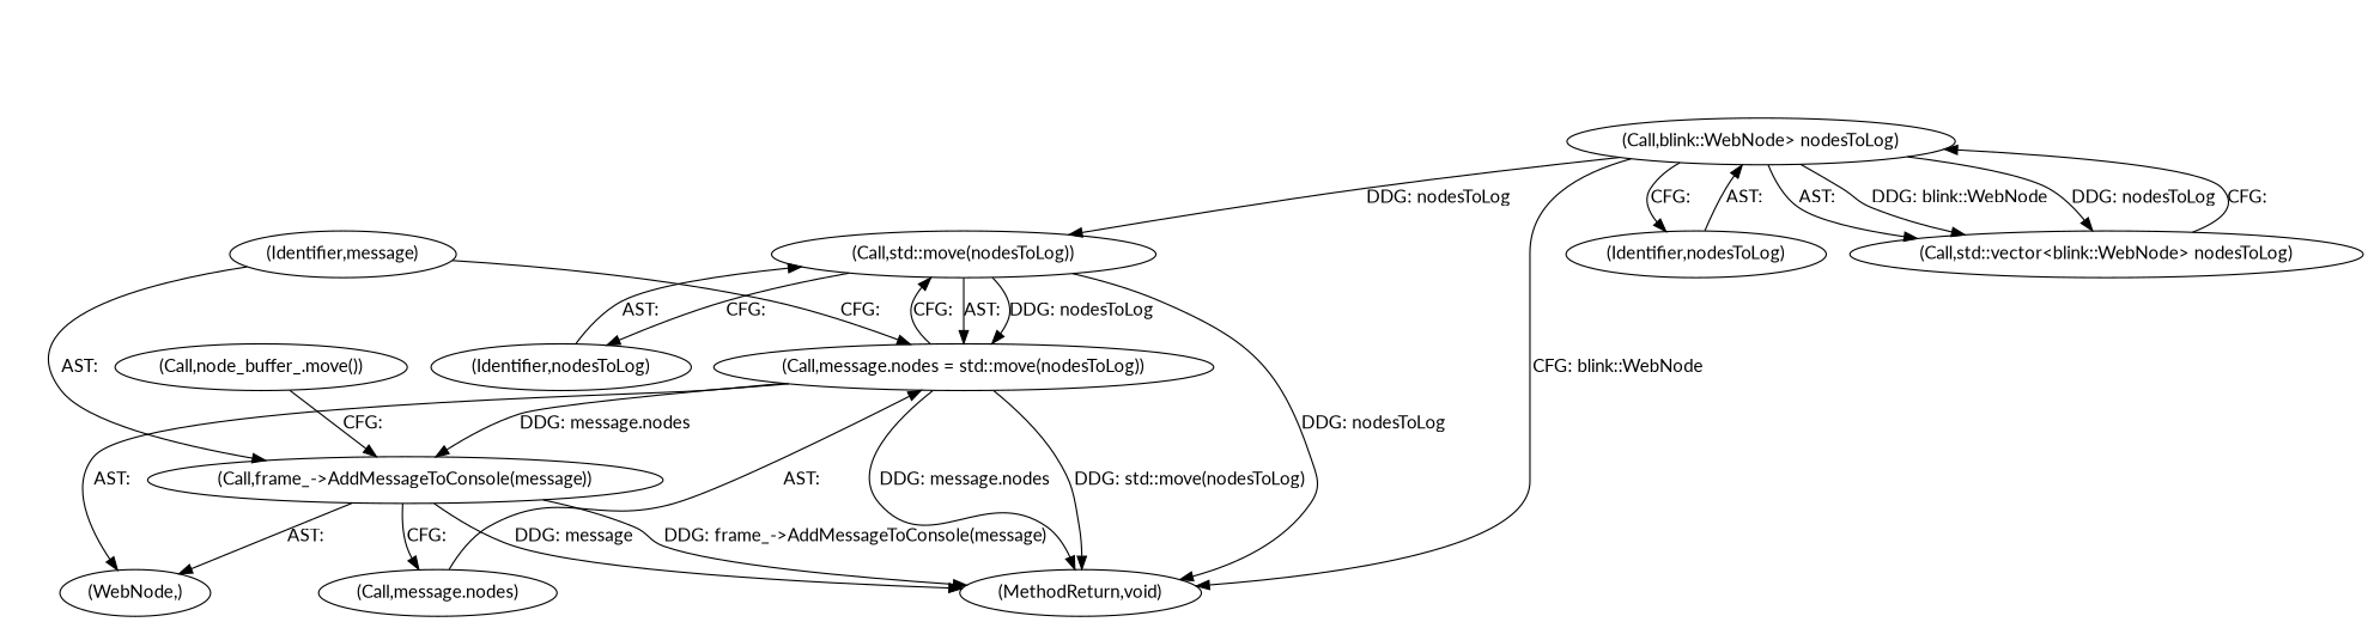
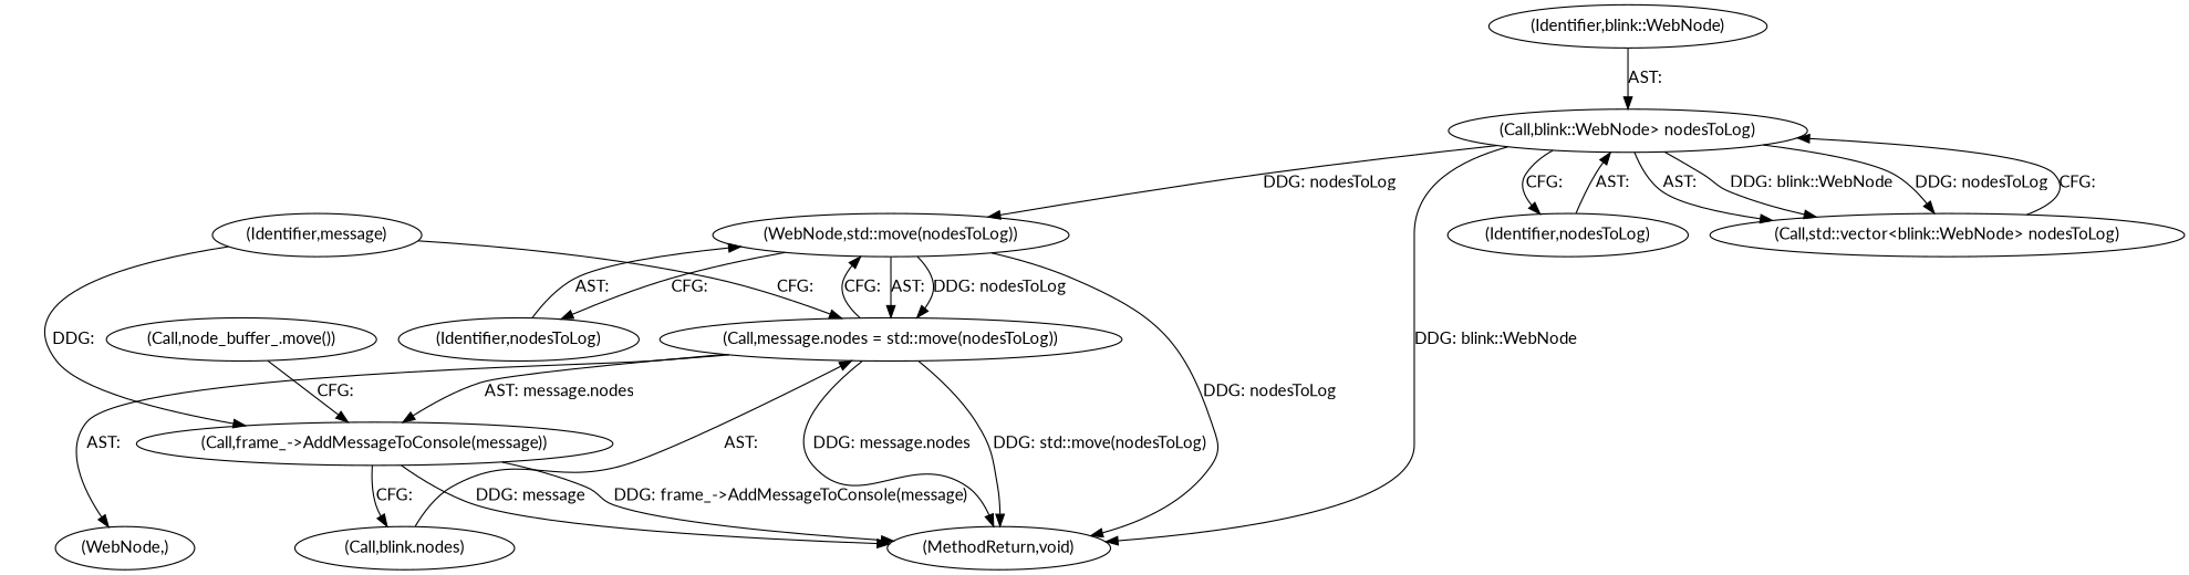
  digraph {
    fontname=Lato
    node [fontname=Lato]
    edge [fontname=Lato]
-   n1 [label="(Call,std::move(nodesToLog))"]
+   n1 [label="(WebNode,std::move(nodesToLog))"]
    n2 [label="(Call,message.nodes = std::move(nodesToLog))"]
    n3 [label="(MethodReturn,void)"]
    n4 [label="(Identifier,nodesToLog)"]
    n5 [label="(Call,frame_->AddMessageToConsole(message))"]
    n6 [label="(WebNode,)"]
    n7 [label="(Call,blink::WebNode> nodesToLog)"]
    n8 [label="(Identifier,nodesToLog)"]
    n9 [label="(Call,std::vector<blink::WebNode> nodesToLog)"]
-   n10 [label="(Call,message.nodes)"]
+   n10 [label="(Call,blink.nodes)"]
    n11 [label="(Identifier,message)"]
    n12 [label="(Call,node_buffer_.move())"]
+   n13 [label="(Identifier,blink::WebNode)"]
    n1 -> n2 [label="AST: "]
    n1 -> n2 [label="DDG: nodesToLog"]
    n1 -> n3 [label="DDG: nodesToLog"]
    n1 -> n4 [label="CFG: "]
    n2 -> n1 [label="CFG: "]
    n2 -> n3 [label="DDG: std::move(nodesToLog)"]
    n2 -> n3 [label="DDG: message.nodes"]
-   n2 -> n5 [label="DDG: message.nodes"]
+   n2 -> n5 [label="AST: message.nodes"]
    n2 -> n6 [label="AST: "]
    n4 -> n1 [label="AST: "]
    n5 -> n3 [label="DDG: message"]
    n5 -> n3 [label="DDG: frame_->AddMessageToConsole(message)"]
-   n5 -> n6 [label="AST: "]
    n5 -> n10 [label="CFG: "]
    n7 -> n1 [label="DDG: nodesToLog"]
-   n7 -> n3 [label="CFG: blink::WebNode"]
+   n7 -> n3 [label="DDG: blink::WebNode"]
    n7 -> n8 [label="CFG: "]
    n7 -> n9 [label="AST: "]
    n7 -> n9 [label="DDG: blink::WebNode"]
    n7 -> n9 [label="DDG: nodesToLog"]
    n8 -> n7 [label="AST: "]
    n9 -> n7 [label="CFG: "]
    n10 -> n2 [label="AST: "]
    n11 -> n2 [label="CFG: "]
-   n11 -> n5 [label="AST: "]
+   n11 -> n5 [label="DDG: "]
    n12 -> n5 [label="CFG: "]
+   n13 -> n7 [label="AST: "]
  }
